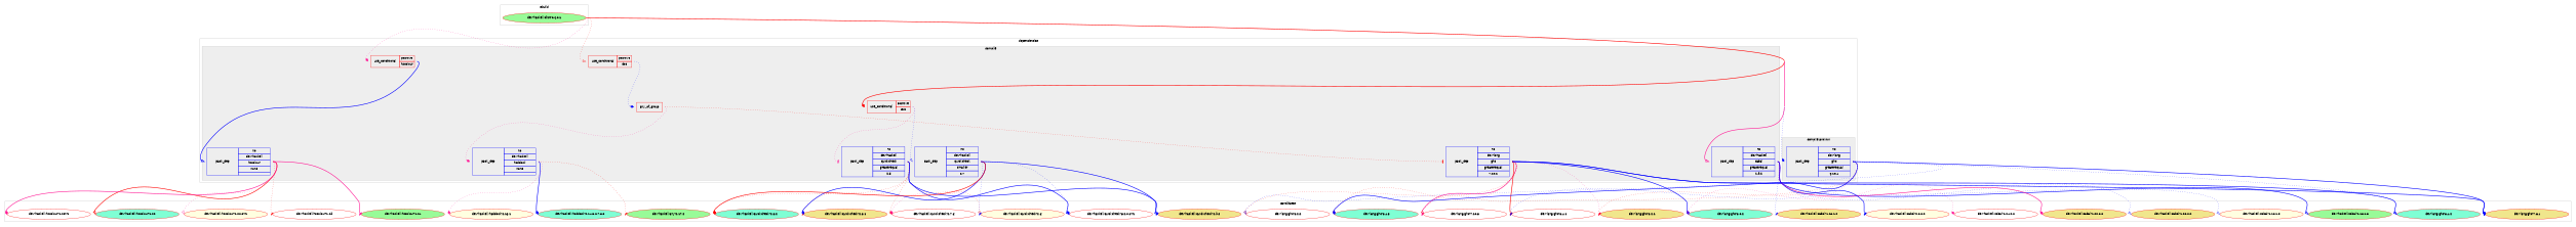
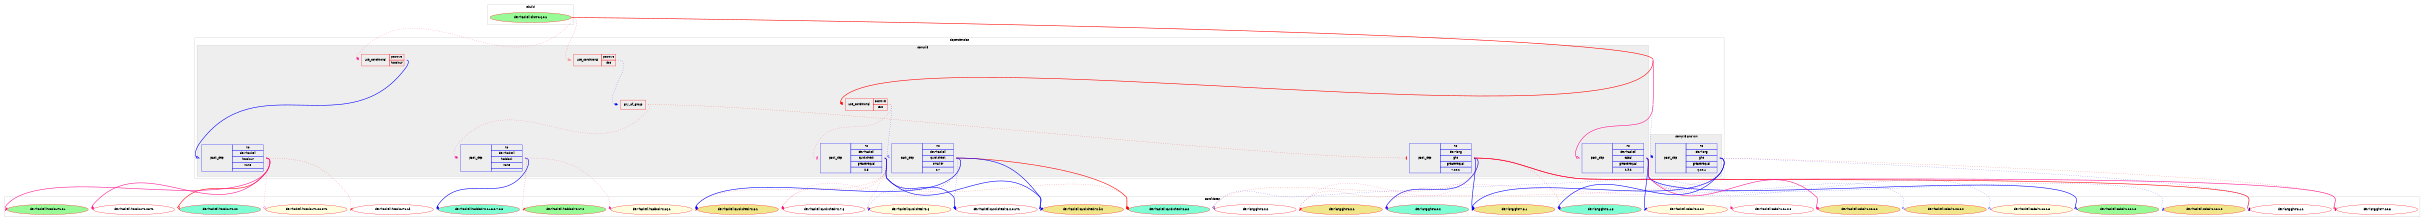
  digraph {
    compound=true
    concentrate=true
    fontname=Helvetica
    fontsize=10
    newrank=true
    rankdir=TB
    ranksep=1.5
    node [color=red fontname=Helvetica fontsize=10 style=filled]
    edge [arrowhead=onormal color=blue headport=w style=dotted tailport=e weight=100]
    n1 [fillcolor=palegreen label="dev-haskell/dlist-0.6.0.1" width=4]
    n2 [color=blue label=<<TABLE BORDER="0" CELLBORDER="1" CELLSPACING="0" CELLPADDING="4" WIDTH="220"><TR><TD ROWSPAN="6" CELLPADDING="30">pack_dep</TD></TR><TR><TD WIDTH="110">no</TD></TR><TR><TD>dev-haskell</TD></TR><TR><TD>haddock</TD></TR><TR><TD>none</TD></TR><TR><TD></TD></TR></TABLE>> shape=none style=""]
    n3 [color=blue label=<<TABLE BORDER="0" CELLBORDER="1" CELLSPACING="0" CELLPADDING="4" WIDTH="220"><TR><TD ROWSPAN="6" CELLPADDING="30">pack_dep</TD></TR><TR><TD WIDTH="110">no</TD></TR><TR><TD>dev-lang</TD></TR><TR><TD>ghc</TD></TR><TR><TD>greaterequal</TD></TR><TR><TD>7.10.2</TD></TR></TABLE>> shape=none style=""]
    n4 [label=<<TABLE BORDER="0" CELLBORDER="1" CELLSPACING="0" CELLPADDING="4"><TR><TD CELLPADDING="10">any_of_group</TD></TR></TABLE>> shape=none style=""]
    n5 [label=<<TABLE BORDER="0" CELLBORDER="1" CELLSPACING="0" CELLPADDING="4"><TR><TD ROWSPAN="3" CELLPADDING="10">use_conditional</TD></TR><TR><TD>positive</TD></TR><TR><TD>doc</TD></TR></TABLE>> shape=none style=""]
    n6 [color=blue label=<<TABLE BORDER="0" CELLBORDER="1" CELLSPACING="0" CELLPADDING="4" WIDTH="220"><TR><TD ROWSPAN="6" CELLPADDING="30">pack_dep</TD></TR><TR><TD WIDTH="110">no</TD></TR><TR><TD>dev-haskell</TD></TR><TR><TD>hscolour</TD></TR><TR><TD>none</TD></TR><TR><TD></TD></TR></TABLE>> shape=none style=""]
    n7 [label=<<TABLE BORDER="0" CELLBORDER="1" CELLSPACING="0" CELLPADDING="4"><TR><TD ROWSPAN="3" CELLPADDING="10">use_conditional</TD></TR><TR><TD>positive</TD></TR><TR><TD>hscolour</TD></TR></TABLE>> shape=none style=""]
    n8 [color=blue label=<<TABLE BORDER="0" CELLBORDER="1" CELLSPACING="0" CELLPADDING="4" WIDTH="220"><TR><TD ROWSPAN="6" CELLPADDING="30">pack_dep</TD></TR><TR><TD WIDTH="110">no</TD></TR><TR><TD>dev-haskell</TD></TR><TR><TD>quickcheck</TD></TR><TR><TD>greaterequal</TD></TR><TR><TD>2.5</TD></TR></TABLE>> shape=none style=""]
    n9 [color=blue label=<<TABLE BORDER="0" CELLBORDER="1" CELLSPACING="0" CELLPADDING="4" WIDTH="220"><TR><TD ROWSPAN="6" CELLPADDING="30">pack_dep</TD></TR><TR><TD WIDTH="110">no</TD></TR><TR><TD>dev-haskell</TD></TR><TR><TD>quickcheck</TD></TR><TR><TD>smaller</TD></TR><TR><TD>2.7</TD></TR></TABLE>> shape=none style=""]
    n10 [label=<<TABLE BORDER="0" CELLBORDER="1" CELLSPACING="0" CELLPADDING="4"><TR><TD ROWSPAN="3" CELLPADDING="10">use_conditional</TD></TR><TR><TD>positive</TD></TR><TR><TD>test</TD></TR></TABLE>> shape=none style=""]
    n11 [color=blue label=<<TABLE BORDER="0" CELLBORDER="1" CELLSPACING="0" CELLPADDING="4" WIDTH="220"><TR><TD ROWSPAN="6" CELLPADDING="30">pack_dep</TD></TR><TR><TD WIDTH="110">no</TD></TR><TR><TD>dev-haskell</TD></TR><TR><TD>cabal</TD></TR><TR><TD>greaterequal</TD></TR><TR><TD>1.9.2</TD></TR></TABLE>> shape=none style=""]
    n12 [color=blue label=<<TABLE BORDER="0" CELLBORDER="1" CELLSPACING="0" CELLPADDING="4" WIDTH="220"><TR><TD ROWSPAN="6" CELLPADDING="30">pack_dep</TD></TR><TR><TD WIDTH="110">no</TD></TR><TR><TD>dev-lang</TD></TR><TR><TD>ghc</TD></TR><TR><TD>greaterequal</TD></TR><TR><TD>6.10.4</TD></TR></TABLE>> shape=none style=""]
    n13 [fillcolor=aquamarine label="dev-haskell/haddock-2.14.3.0.7.8.3" width=4]
    n14 [fillcolor=lightyellow label="dev-haskell/haddock-2.16.1" width=4]
-   n15 [fillcolor=palegreen label="dev-haskell/any-2.17.2" width=4]
+   n15 [fillcolor=palegreen label="dev-haskell/haddock-2.17.2" width=4]
    n16 [fillcolor=white label="dev-lang/ghc-7.10.3" width=4]
    n17 [fillcolor=khaki label="dev-lang/ghc-7.8.4" width=4]
    n18 [fillcolor=aquamarine label="dev-lang/ghc-8.0.2" width=4]
    n19 [fillcolor=khaki label="dev-lang/ghc-8.2.1" width=4]
    n20 [fillcolor=white label="dev-lang/ghc-8.2.2" width=4]
    n21 [fillcolor=white label="dev-lang/ghc-8.4.1" width=4]
-   n22 [fillcolor=aquamarine label="dev-lang/ghc-8.4.2" width=4]
    n23 [fillcolor=aquamarine label="dev-lang/ghc-8.4.3" width=4]
    n24 [fillcolor=white label="dev-haskell/hscolour-1.19" width=4]
    n25 [fillcolor=lightyellow label="dev-haskell/hscolour-1.20.3-r1" width=4]
    n26 [fillcolor=aquamarine label="dev-haskell/hscolour-1.22" width=4]
    n27 [fillcolor=white label="dev-haskell/hscolour-1.23-r1" width=4]
    n28 [fillcolor=palegreen label="dev-haskell/hscolour-1.24" width=4]
    n29 [fillcolor=white label="dev-haskell/quickcheck-5.2.0.1-r1" width=4]
    n30 [fillcolor=lightyellow label="dev-haskell/quickcheck-2.6" width=4]
    n31 [fillcolor=white label="dev-haskell/quickcheck-2.7.6" width=4]
    n32 [fillcolor=khaki label="dev-haskell/quickcheck-2.8.1" width=4]
    n33 [fillcolor=aquamarine label="dev-haskell/quickcheck-2.8.2" width=4]
    n34 [fillcolor=khaki label="dev-haskell/quickcheck-2.9.2" width=4]
    n35 [fillcolor=khaki label="dev-haskell/cabal-1.18.1.2" width=4]
    n36 [fillcolor=palegreen label="dev-haskell/cabal-1.18.1.3" width=4]
    n37 [fillcolor=lightyellow label="dev-haskell/cabal-1.18.1.5" width=4]
    n38 [fillcolor=khaki label="dev-haskell/cabal-1.20.0.2" width=4]
    n39 [fillcolor=khaki label="dev-haskell/cabal-1.22.8.0" width=4]
    n40 [fillcolor=white label="dev-haskell/cabal-1.24.2.0" width=4]
    n41 [fillcolor=lightyellow label="dev-haskell/cabal-2.0.0.2" width=4]
    subgraph cluster_1 {
      color=gray
      label=<<i>ebuild</i>>
      rank=same
      n1
    }
    subgraph cluster_2 {
      color=gray
      label=<<i>dependencies</i>>
      subgraph cluster_3 {
        color=gray
        fillcolor="#eeeeee"
        label=<<i>compile</i>>
        style=filled
        subgraph sub_4 {
          color=gray
          fillcolor="#eeeeee"
          label=<<i>compile</i>>
          style=filled
          n5
          subgraph sub_5 {
            color=gray
            fillcolor="#eeeeee"
            label=<<i>compile</i>>
            style=filled
            n4
            subgraph sub_6 {
              color=gray
              fillcolor="#eeeeee"
              label=<<i>compile</i>>
              style=filled
              n2
            }
            subgraph sub_7 {
              color=gray
              fillcolor="#eeeeee"
              label=<<i>compile</i>>
              style=filled
              n3
            }
          }
        }
        subgraph sub_8 {
          color=gray
          fillcolor="#eeeeee"
          label=<<i>compile</i>>
          style=filled
          n7
          subgraph sub_9 {
            color=gray
            fillcolor="#eeeeee"
            label=<<i>compile</i>>
            style=filled
            n6
          }
        }
        subgraph sub_10 {
          color=gray
          fillcolor="#eeeeee"
          label=<<i>compile</i>>
          style=filled
          n10
          subgraph sub_11 {
            color=gray
            fillcolor="#eeeeee"
            label=<<i>compile</i>>
            style=filled
            n8
          }
          subgraph sub_12 {
            color=gray
            fillcolor="#eeeeee"
            label=<<i>compile</i>>
            style=filled
            n9
          }
        }
        subgraph sub_13 {
          color=gray
          fillcolor="#eeeeee"
          label=<<i>compile</i>>
          style=filled
          n11
        }
      }
      subgraph cluster_14 {
        color=gray
        fillcolor="#eeeeee"
        label=<<i>compile and run</i>>
        style=filled
        subgraph sub_15 {
          color=gray
          fillcolor="#eeeeee"
          label=<<i>compile and run</i>>
          style=filled
          n12
        }
      }
      subgraph cluster_16 {
        color=gray
        fillcolor="#eeeeee"
        label=<<i>run</i>>
        style=filled
      }
    }
    subgraph cluster_17 {
      color=gray
      label=<<i>candidates</i>>
      rank=same
      subgraph sub_18 {
        color=black
        label=<<i>candidates</i>>
        nodesep=1
        rank=same
        n13
        n14
        n15
      }
      subgraph sub_19 {
        color=black
        label=<<i>candidates</i>>
        nodesep=1
        rank=same
        n16
        n17
        n18
        n19
        n20
        n21
-       n22
        n23
      }
      subgraph sub_20 {
        color=black
        label=<<i>candidates</i>>
        nodesep=1
        rank=same
        n24
        n25
        n26
        n27
        n28
      }
      subgraph sub_21 {
        color=black
        label=<<i>candidates</i>>
        nodesep=1
        rank=same
        n29
        n30
        n31
        n32
        n33
        n34
      }
      subgraph sub_22 {
        color=black
        label=<<i>candidates</i>>
        nodesep=1
        rank=same
        n29
        n30
        n31
        n32
        n33
        n34
      }
      subgraph sub_23 {
        color=black
        label=<<i>candidates</i>>
        nodesep=1
        rank=same
        n35
        n36
        n37
        n38
        n39
        n40
        n41
      }
      subgraph sub_24 {
        color=black
        label=<<i>candidates</i>>
        nodesep=1
        rank=same
        n16
        n17
        n18
        n19
        n20
        n21
-       n22
        n23
      }
    }
    n1 -> n5 [color=red weight=20]
    n1 -> n7 [arrowhead=diamond color=deeppink weight=20]
    n1 -> n10 [arrowhead=diamond color=red style=bold weight=20]
    n1 -> n11 [color=deeppink style=bold weight=20]
    n1 -> n12 [arrowhead=diamond weight=20]
    n2 -> n13 [arrowhead=diamond style=bold]
    n2 -> n14 [arrowhead=diamond color=deeppink]
    n2 -> n15 [arrowhead=tee color=red]
    n3 -> n16 [arrowhead=tee color=deeppink style=bold]
    n3 -> n17 [arrowhead=tee style=bold]
    n3 -> n18 [arrowhead=diamond style=bold]
    n3 -> n19 [arrowhead=tee color=deeppink]
    n3 -> n20 [color=red]
    n3 -> n21 [arrowhead=tee color=red style=bold]
-   n3 -> n22 [style=bold]
    n3 -> n23 [color=red]
    n4 -> n2 [arrowhead=diamond color=deeppink weight=20]
    n4 -> n3 [arrowhead=tee color=red weight=20]
    n5 -> n4 [arrowhead=diamond weight=20]
    n6 -> n24 [arrowhead=tee color=red]
    n6 -> n25 [color=deeppink]
    n6 -> n26 [color=red style=bold]
    n6 -> n27 [arrowhead=diamond color=deeppink style=bold]
    n6 -> n28 [arrowhead=tee color=deeppink style=bold]
    n7 -> n6 [style=bold weight=20]
    n8 -> n29 [style=bold]
    n8 -> n30 [color=red]
    n8 -> n31 [arrowhead=diamond color=red]
    n8 -> n32 [arrowhead=tee color=red]
    n8 -> n33 [arrowhead=diamond color=red]
    n8 -> n34 [style=bold]
    n9 -> n29 [arrowhead=diamond]
    n9 -> n30 [arrowhead=tee]
    n9 -> n31 [arrowhead=diamond color=deeppink]
    n9 -> n32 [arrowhead=diamond style=bold]
    n9 -> n33 [arrowhead=diamond color=red style=bold]
    n9 -> n34 [arrowhead=tee style=bold]
    n10 -> n8 [arrowhead=tee color=deeppink weight=20]
    n10 -> n9 [weight=20]
    n11 -> n35 [arrowhead=tee]
    n11 -> n36 [style=bold]
    n11 -> n37
    n11 -> n38
    n11 -> n39 [arrowhead=diamond color=deeppink style=bold]
    n11 -> n40 [arrowhead=diamond color=deeppink]
    n11 -> n41 [arrowhead=tee style=bold]
    n12 -> n16 [color=red]
    n12 -> n17 [arrowhead=diamond style=bold]
    n12 -> n18 [color=deeppink]
    n12 -> n19 [arrowhead=tee color=red]
    n12 -> n20
    n12 -> n21 [arrowhead=tee]
-   n12 -> n22
    n12 -> n23 [arrowhead=diamond style=bold]
  }
